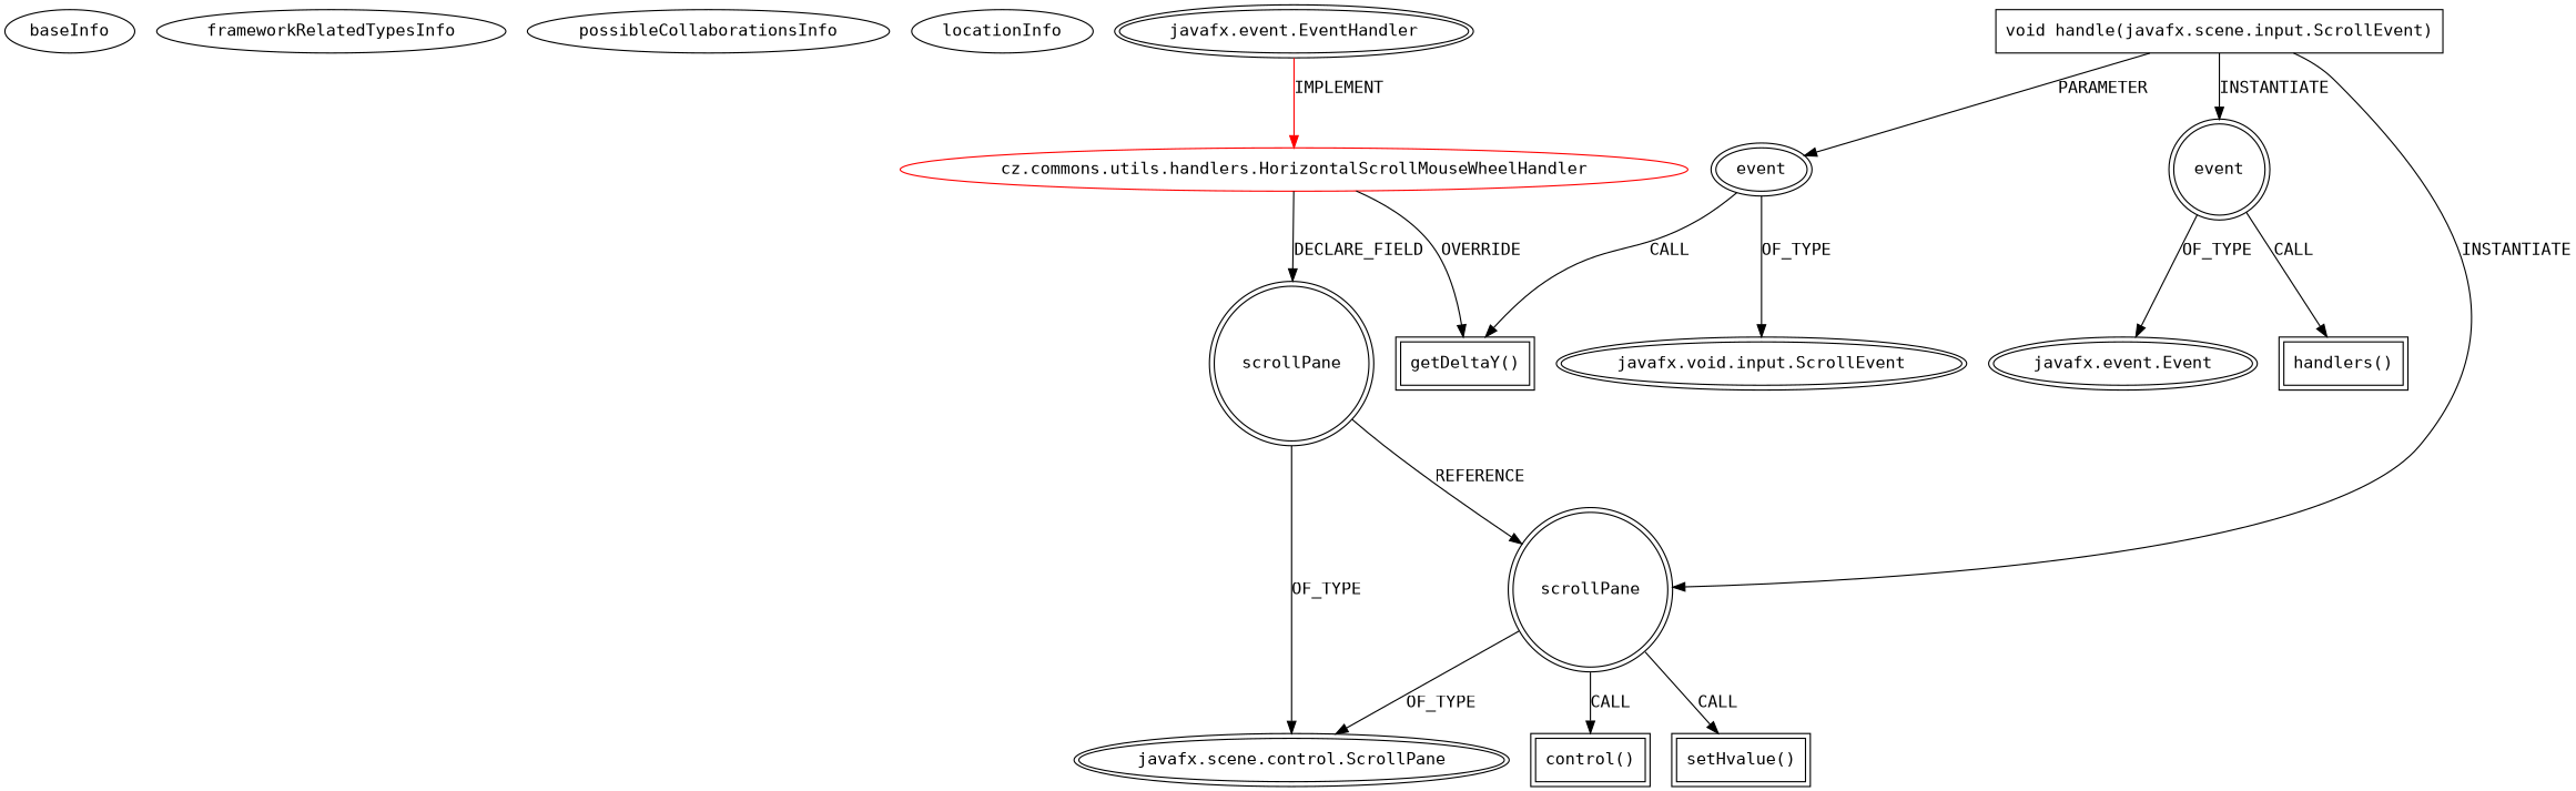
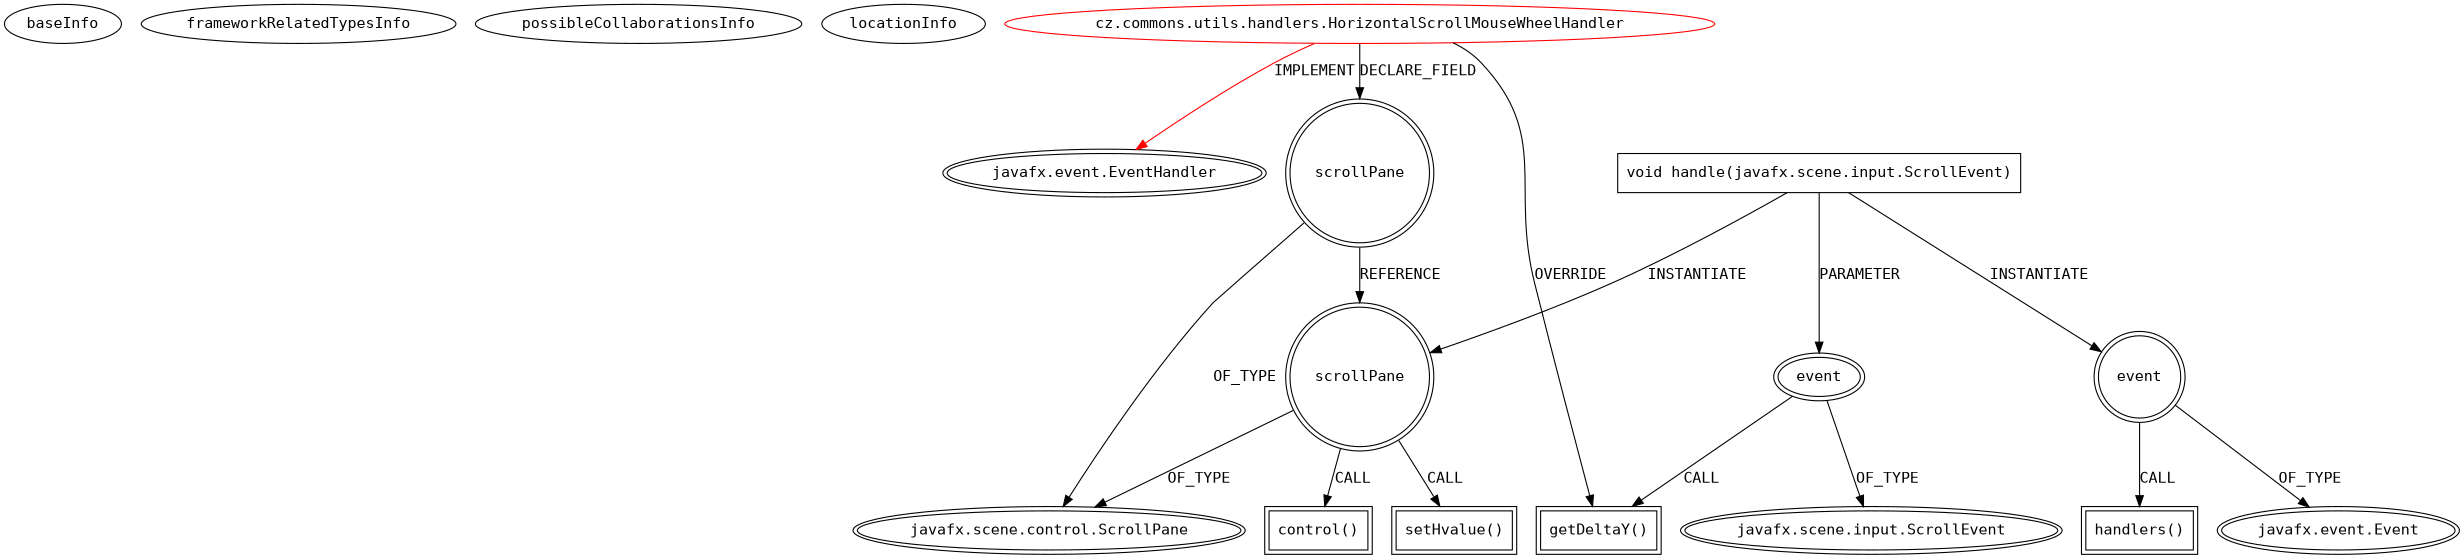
  digraph {
    fontname="DejaVu Sans Mono"
    node [fontname="DejaVu Sans Mono" isFrameworkType=true peripheries=2]
    edge [fontname="DejaVu Sans Mono"]
    baseInfo [category=extension_graph graphId=954 isAnonymous=false possibleRelation=false isFrameworkType="" peripheries=""]
    frameworkRelatedTypesInfo [0="javafx.event.EventHandler" isFrameworkType="" peripheries=""]
    possibleCollaborationsInfo [isFrameworkType="" peripheries=""]
    locationInfo [contextSignature=HorizontalScrollMouseWheelHandler filePath="/Maxxa-MT-common/MT-common-master/src/cz/commons/utils/handlers/HorizontalScrollMouseWheelHandler.java" graphId=954 projectName="Maxxa-MT-common" isFrameworkType="" peripheries=""]
    n5 [color=red isFrameworkType=false label="cz.commons.utils.handlers.HorizontalScrollMouseWheelHandler" vertexType=ROOT_CLIENT_CLASS_DECLARATION peripheries=""]
    n6 [label="javafx.event.EventHandler" vertexType=FRAMEWORK_INTERFACE_TYPE]
    n7 [label=scrollPane shape=circle vertexType=FIELD_DECLARATION]
    n8 [label="getDeltaY()" shape=box vertexType=INSIDE_CALL]
    n9 [label="javafx.scene.control.ScrollPane" vertexType=FRAMEWORK_CLASS_TYPE]
    n10 [label=scrollPane shape=circle vertexType=VARIABLE_EXPRESION]
    n11 [isFrameworkType=false label="void handle(javafx.scene.input.ScrollEvent)" shape=box vertexType=OVERRIDING_METHOD_DECLARATION peripheries=""]
    n12 [label=event vertexType=PARAMETER_DECLARATION]
    n13 [label=event shape=circle vertexType=VARIABLE_EXPRESION]
    n14 [label="control()" shape=box vertexType=INSIDE_CALL]
    n15 [label="setHvalue()" shape=box vertexType=INSIDE_CALL]
-   n16 [label="javafx.void.input.ScrollEvent" vertexType=FRAMEWORK_CLASS_TYPE]
+   n16 [label="javafx.scene.input.ScrollEvent" vertexType=FRAMEWORK_CLASS_TYPE]
    n17 [label="javafx.event.Event" vertexType=FRAMEWORK_CLASS_TYPE]
    n18 [label="handlers()" shape=box vertexType=INSIDE_CALL]
-   n6 -> n5 [color=red label=IMPLEMENT]
+   n5 -> n6 [color=red label=IMPLEMENT]
    n5 -> n7 [label=DECLARE_FIELD]
    n5 -> n8 [label=OVERRIDE]
    n7 -> n9 [label=OF_TYPE]
    n7 -> n10 [label=REFERENCE]
    n10 -> n9 [label=OF_TYPE]
    n10 -> n14 [label=CALL]
    n10 -> n15 [label=CALL]
    n11 -> n10 [label=INSTANTIATE]
    n11 -> n12 [label=PARAMETER]
    n11 -> n13 [label=INSTANTIATE]
    n12 -> n8 [label=CALL]
    n12 -> n16 [label=OF_TYPE]
    n13 -> n17 [label=OF_TYPE]
    n13 -> n18 [label=CALL]
  }
